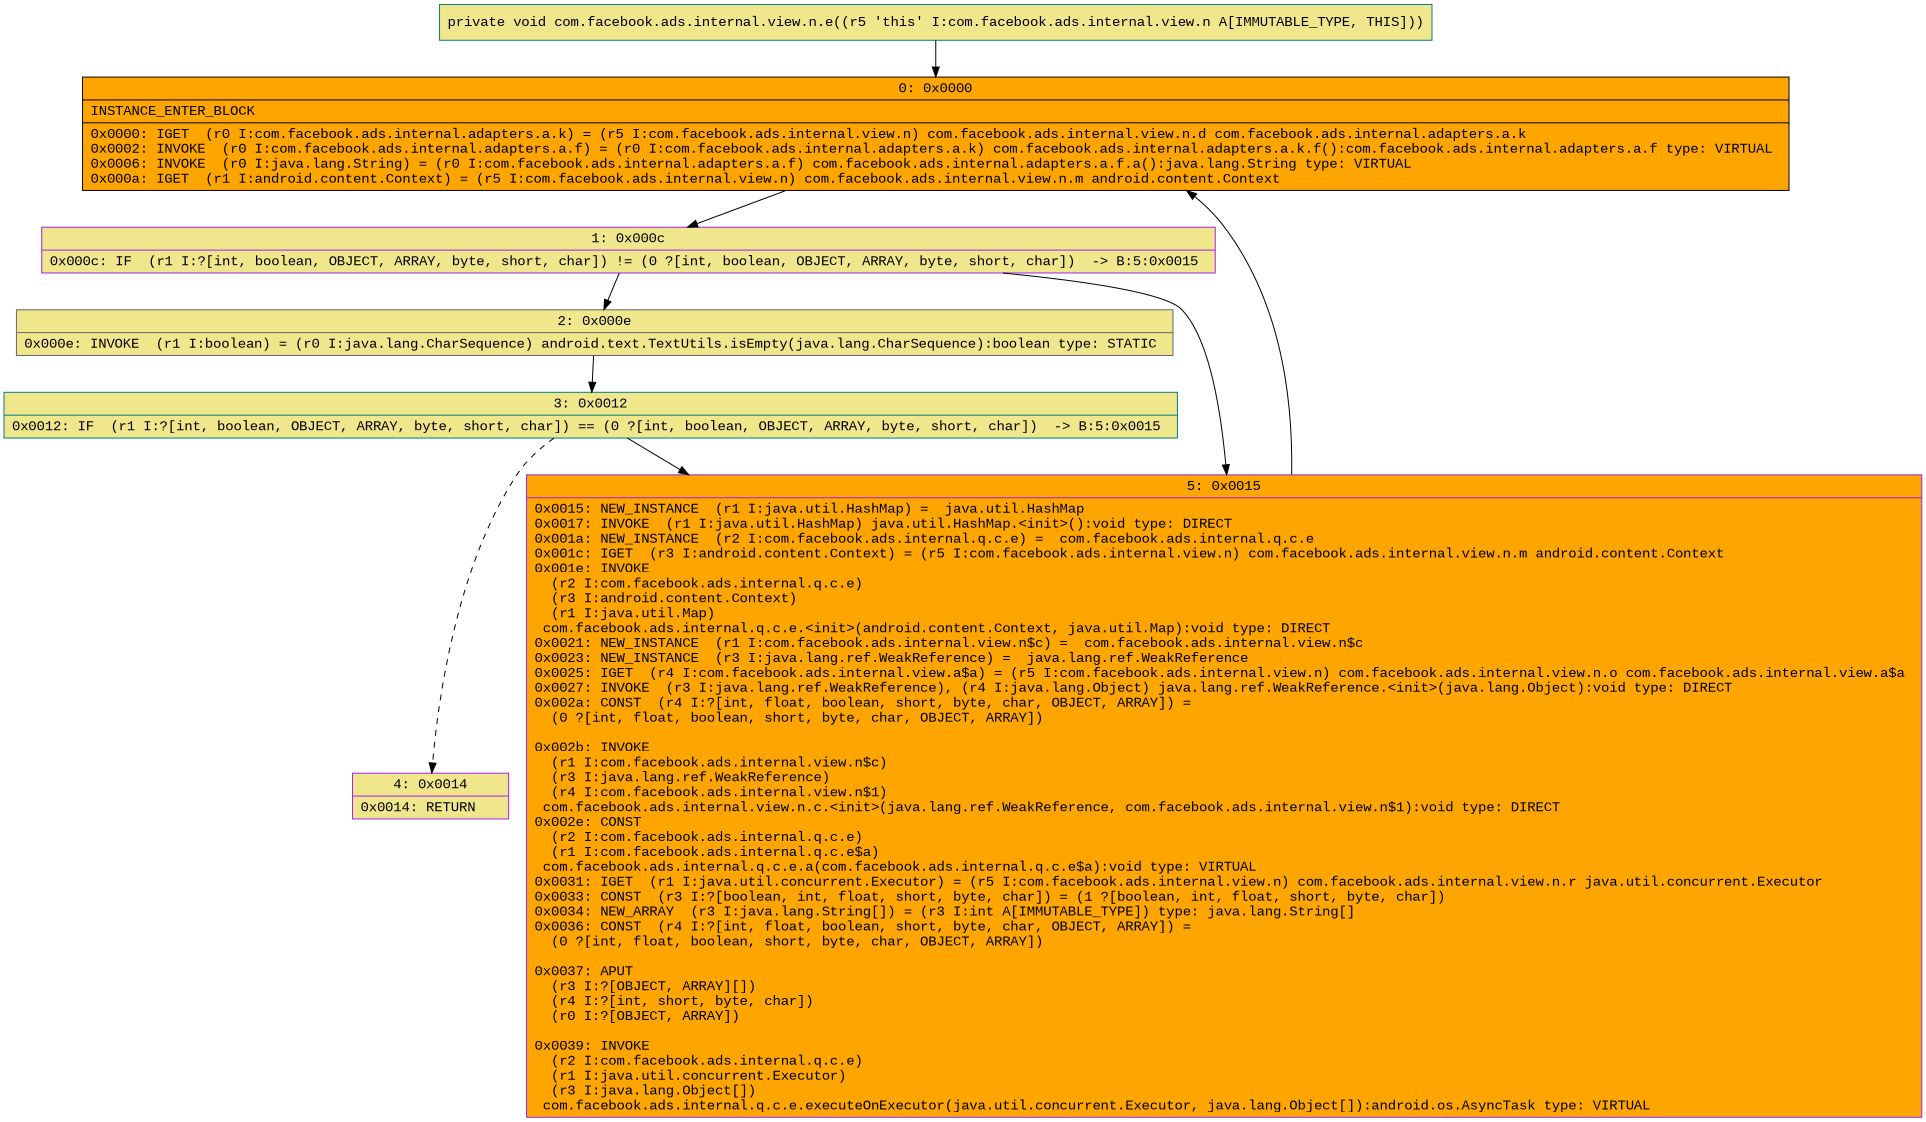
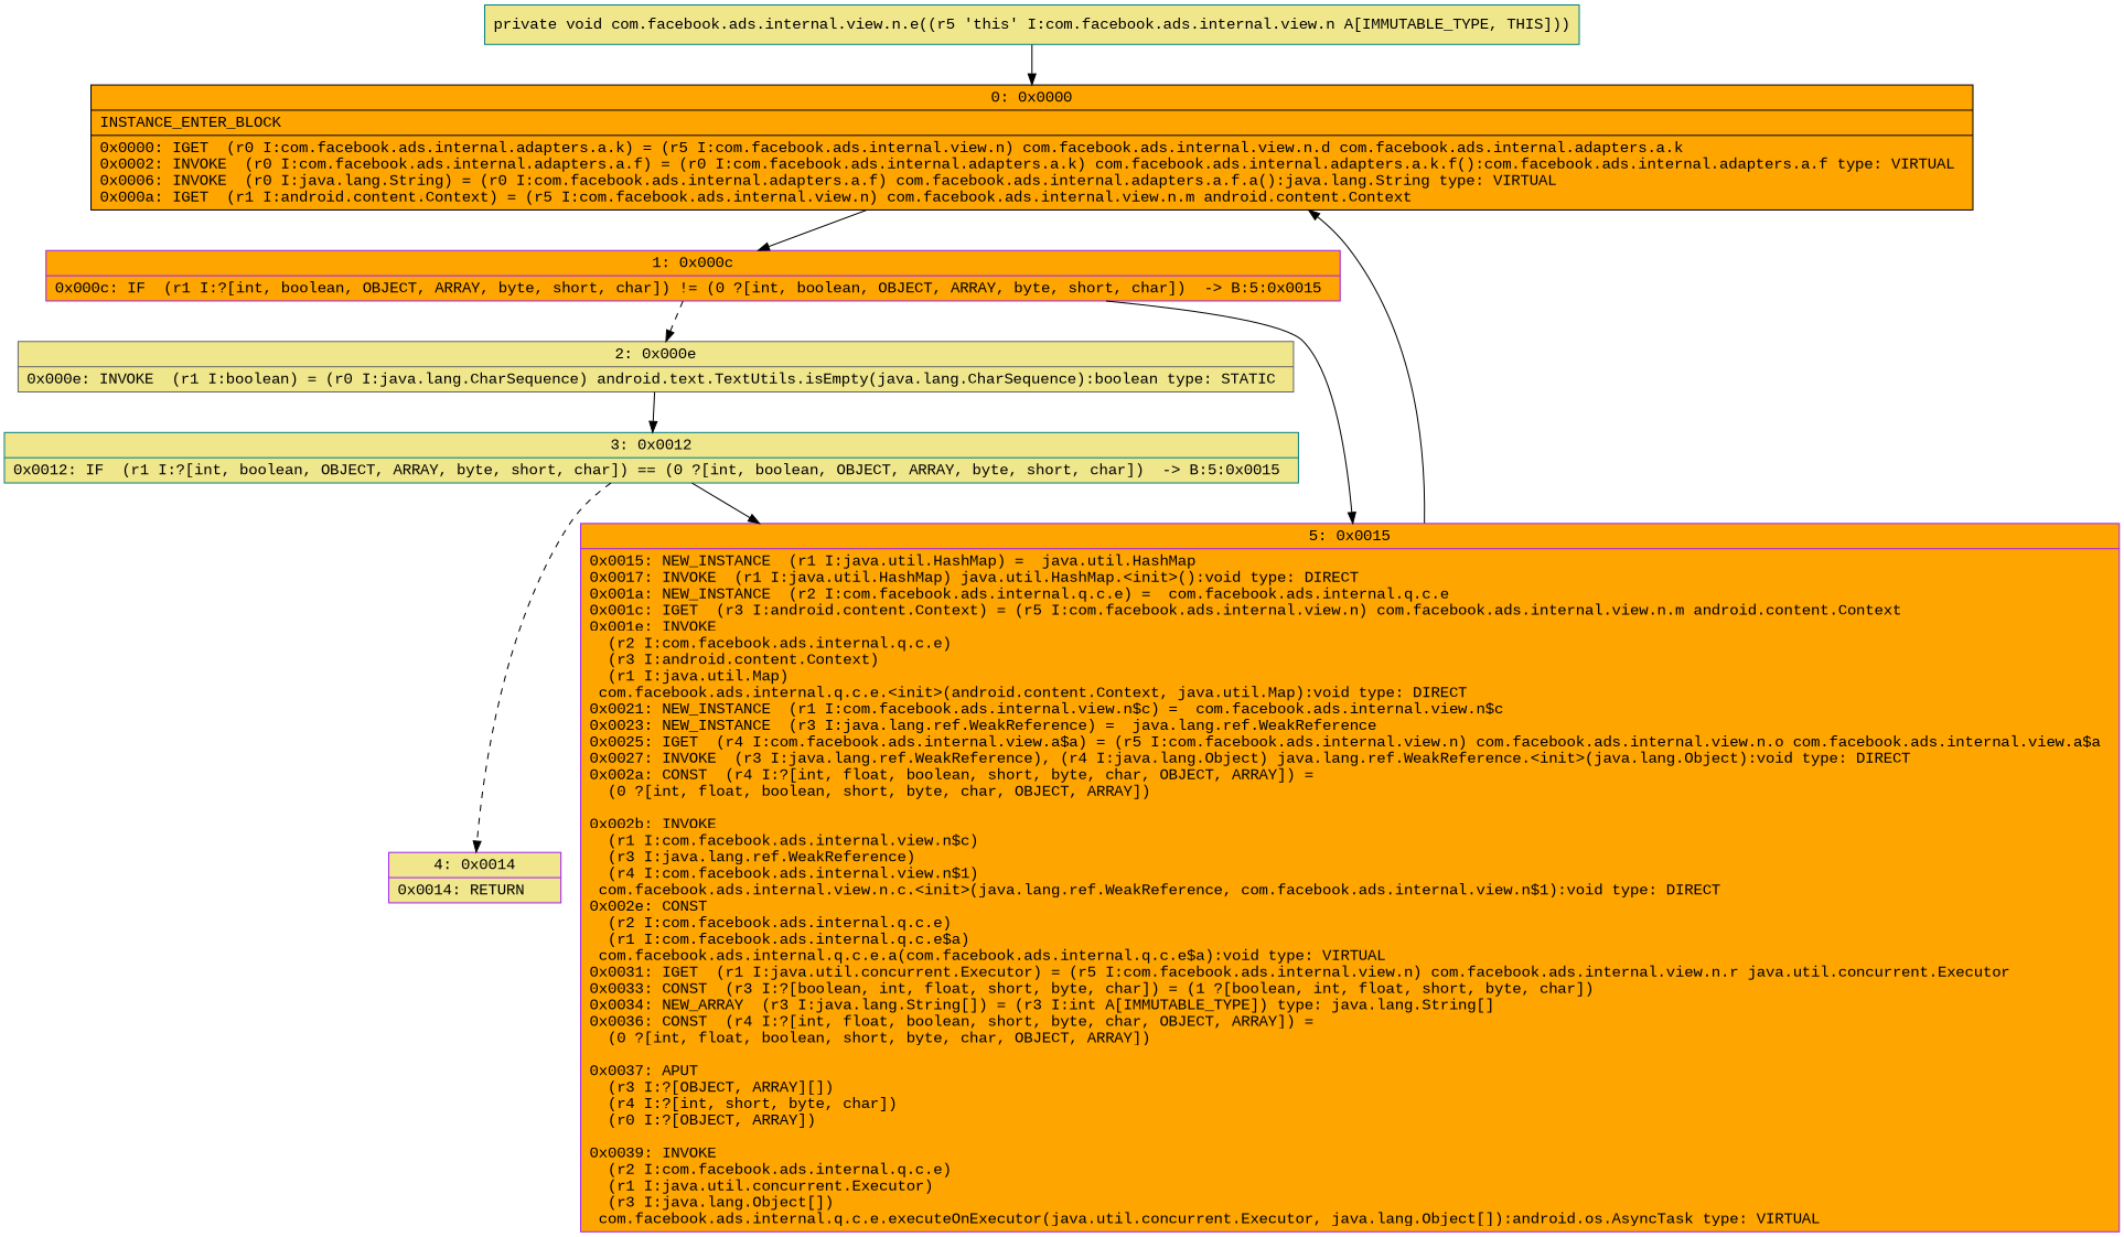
  digraph {
    fontname="Liberation Mono"
    node [color=purple fillcolor=khaki fontname="Liberation Mono" shape=record style=filled]
    edge [fontname="Liberation Mono"]
    n1 [color=black fillcolor=orange label="{0\:\ 0x0000|INSTANCE_ENTER_BLOCK\l|0x0000: IGET  (r0 I:com.facebook.ads.internal.adapters.a.k) = (r5 I:com.facebook.ads.internal.view.n) com.facebook.ads.internal.view.n.d com.facebook.ads.internal.adapters.a.k \l0x0002: INVOKE  (r0 I:com.facebook.ads.internal.adapters.a.f) = (r0 I:com.facebook.ads.internal.adapters.a.k) com.facebook.ads.internal.adapters.a.k.f():com.facebook.ads.internal.adapters.a.f type: VIRTUAL \l0x0006: INVOKE  (r0 I:java.lang.String) = (r0 I:com.facebook.ads.internal.adapters.a.f) com.facebook.ads.internal.adapters.a.f.a():java.lang.String type: VIRTUAL \l0x000a: IGET  (r1 I:android.content.Context) = (r5 I:com.facebook.ads.internal.view.n) com.facebook.ads.internal.view.n.m android.content.Context \l}"]
-   n2 [label="{1\:\ 0x000c|0x000c: IF  (r1 I:?[int, boolean, OBJECT, ARRAY, byte, short, char]) != (0 ?[int, boolean, OBJECT, ARRAY, byte, short, char])  \-\> B:5:0x0015 \l}"]
+   n2 [fillcolor=orange label="{1\:\ 0x000c|0x000c: IF  (r1 I:?[int, boolean, OBJECT, ARRAY, byte, short, char]) != (0 ?[int, boolean, OBJECT, ARRAY, byte, short, char])  \-\> B:5:0x0015 \l}"]
    n3 [color=gray40 label="{2\:\ 0x000e|0x000e: INVOKE  (r1 I:boolean) = (r0 I:java.lang.CharSequence) android.text.TextUtils.isEmpty(java.lang.CharSequence):boolean type: STATIC \l}"]
    n4 [fillcolor=orange label="{5\:\ 0x0015|0x0015: NEW_INSTANCE  (r1 I:java.util.HashMap) =  java.util.HashMap \l0x0017: INVOKE  (r1 I:java.util.HashMap) java.util.HashMap.\<init\>():void type: DIRECT \l0x001a: NEW_INSTANCE  (r2 I:com.facebook.ads.internal.q.c.e) =  com.facebook.ads.internal.q.c.e \l0x001c: IGET  (r3 I:android.content.Context) = (r5 I:com.facebook.ads.internal.view.n) com.facebook.ads.internal.view.n.m android.content.Context \l0x001e: INVOKE  \l  (r2 I:com.facebook.ads.internal.q.c.e)\l  (r3 I:android.content.Context)\l  (r1 I:java.util.Map)\l com.facebook.ads.internal.q.c.e.\<init\>(android.content.Context, java.util.Map):void type: DIRECT \l0x0021: NEW_INSTANCE  (r1 I:com.facebook.ads.internal.view.n$c) =  com.facebook.ads.internal.view.n$c \l0x0023: NEW_INSTANCE  (r3 I:java.lang.ref.WeakReference) =  java.lang.ref.WeakReference \l0x0025: IGET  (r4 I:com.facebook.ads.internal.view.a$a) = (r5 I:com.facebook.ads.internal.view.n) com.facebook.ads.internal.view.n.o com.facebook.ads.internal.view.a$a \l0x0027: INVOKE  (r3 I:java.lang.ref.WeakReference), (r4 I:java.lang.Object) java.lang.ref.WeakReference.\<init\>(java.lang.Object):void type: DIRECT \l0x002a: CONST  (r4 I:?[int, float, boolean, short, byte, char, OBJECT, ARRAY]) = \l  (0 ?[int, float, boolean, short, byte, char, OBJECT, ARRAY])\l \l0x002b: INVOKE  \l  (r1 I:com.facebook.ads.internal.view.n$c)\l  (r3 I:java.lang.ref.WeakReference)\l  (r4 I:com.facebook.ads.internal.view.n$1)\l com.facebook.ads.internal.view.n.c.\<init\>(java.lang.ref.WeakReference, com.facebook.ads.internal.view.n$1):void type: DIRECT \l0x002e: CONST  \l  (r2 I:com.facebook.ads.internal.q.c.e)\l  (r1 I:com.facebook.ads.internal.q.c.e$a)\l com.facebook.ads.internal.q.c.e.a(com.facebook.ads.internal.q.c.e$a):void type: VIRTUAL \l0x0031: IGET  (r1 I:java.util.concurrent.Executor) = (r5 I:com.facebook.ads.internal.view.n) com.facebook.ads.internal.view.n.r java.util.concurrent.Executor \l0x0033: CONST  (r3 I:?[boolean, int, float, short, byte, char]) = (1 ?[boolean, int, float, short, byte, char]) \l0x0034: NEW_ARRAY  (r3 I:java.lang.String[]) = (r3 I:int A[IMMUTABLE_TYPE]) type: java.lang.String[] \l0x0036: CONST  (r4 I:?[int, float, boolean, short, byte, char, OBJECT, ARRAY]) = \l  (0 ?[int, float, boolean, short, byte, char, OBJECT, ARRAY])\l \l0x0037: APUT  \l  (r3 I:?[OBJECT, ARRAY][])\l  (r4 I:?[int, short, byte, char])\l  (r0 I:?[OBJECT, ARRAY])\l \l0x0039: INVOKE  \l  (r2 I:com.facebook.ads.internal.q.c.e)\l  (r1 I:java.util.concurrent.Executor)\l  (r3 I:java.lang.Object[])\l com.facebook.ads.internal.q.c.e.executeOnExecutor(java.util.concurrent.Executor, java.lang.Object[]):android.os.AsyncTask type: VIRTUAL \l}"]
    n5 [color=teal label="{3\:\ 0x0012|0x0012: IF  (r1 I:?[int, boolean, OBJECT, ARRAY, byte, short, char]) == (0 ?[int, boolean, OBJECT, ARRAY, byte, short, char])  \-\> B:5:0x0015 \l}"]
    n6 [label="{4\:\ 0x0014|0x0014: RETURN   \l}"]
    n7 [color=teal label="{private void com.facebook.ads.internal.view.n.e((r5 'this' I:com.facebook.ads.internal.view.n A[IMMUTABLE_TYPE, THIS])) }"]
    n1 -> n2
-   n2 -> n3 [style=solid]
+   n2 -> n3 [style=dashed]
    n2 -> n4
    n3 -> n5
    n4 -> n1
    n5 -> n4
    n5 -> n6 [style=dashed]
    n7 -> n1
  }
